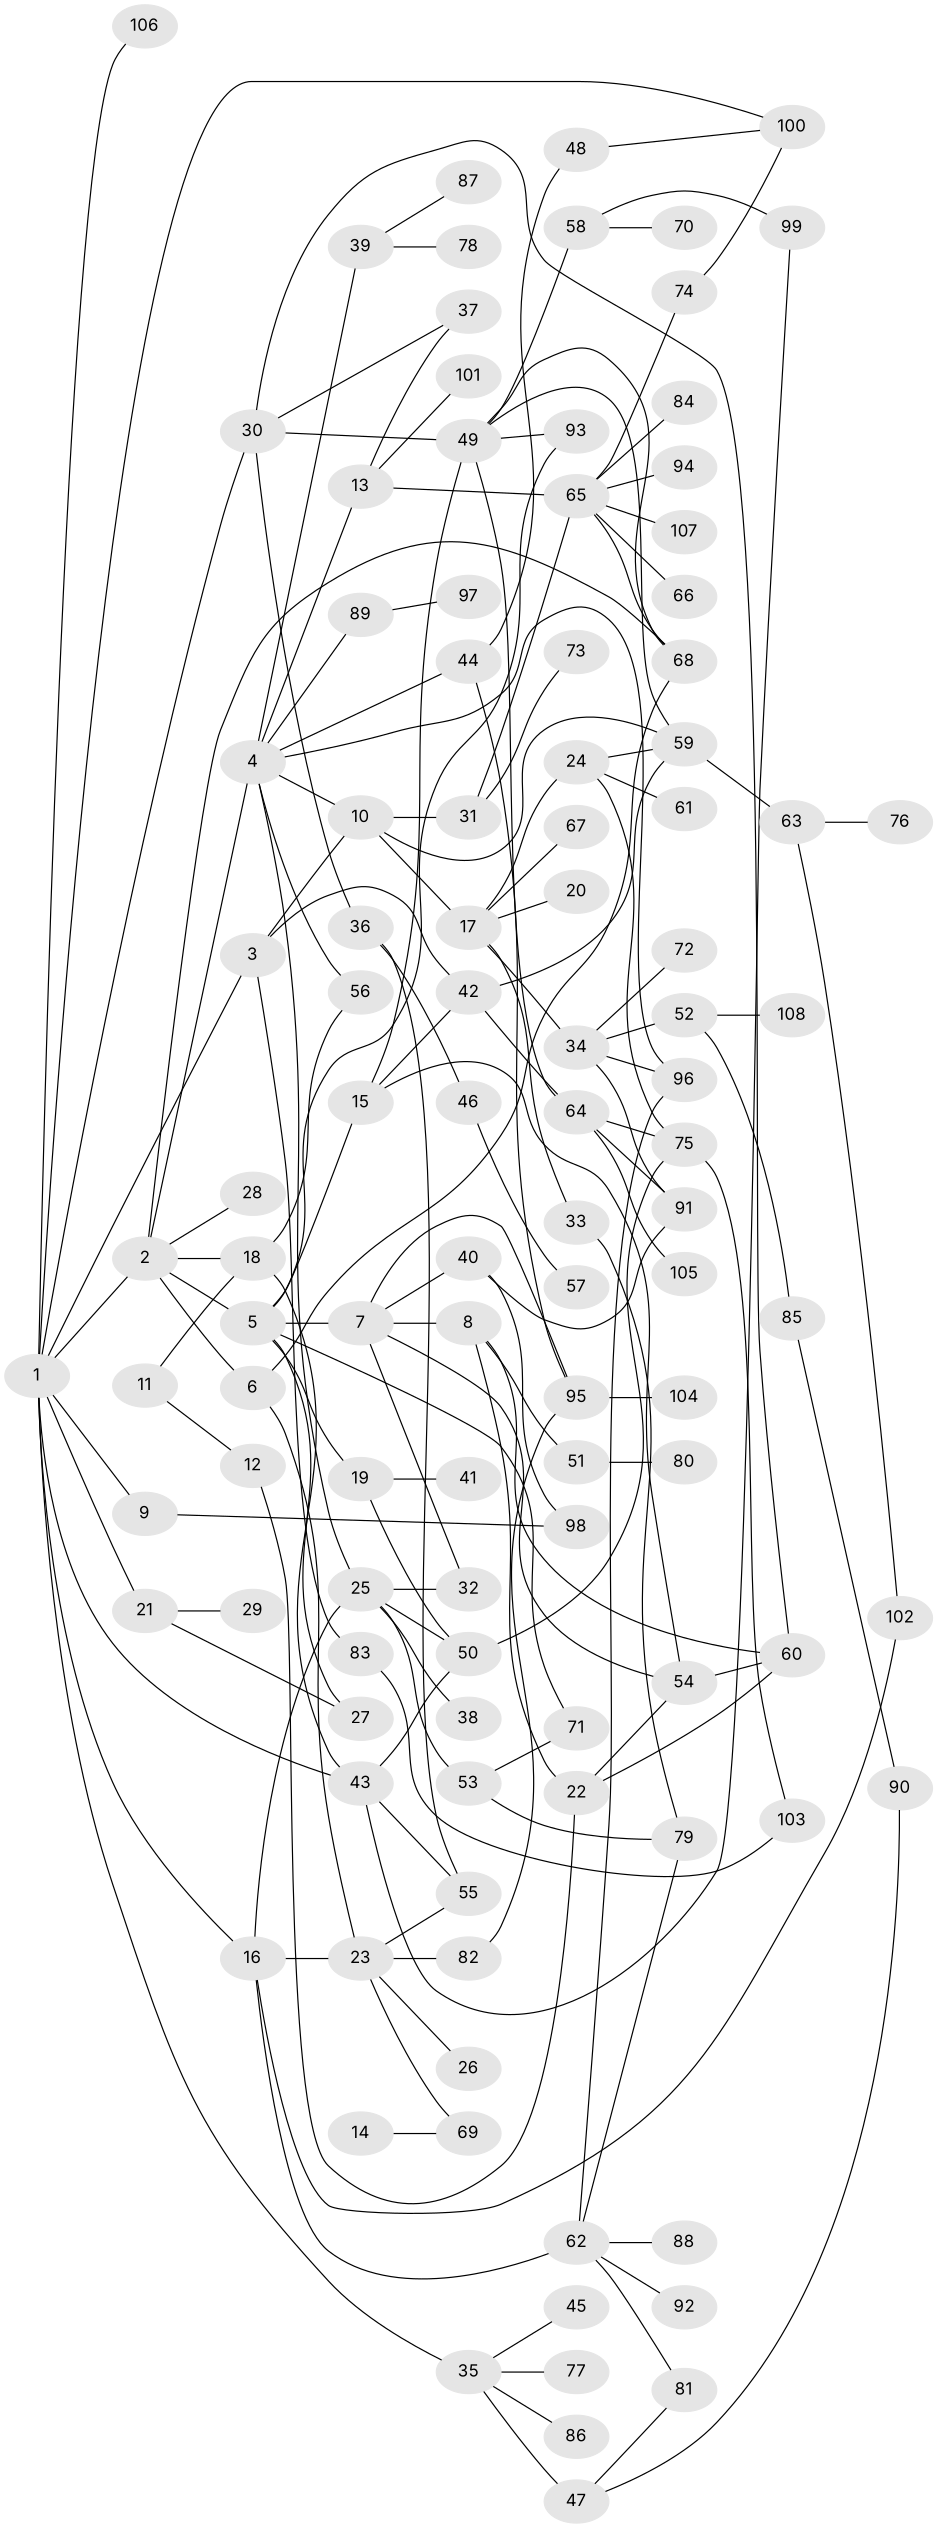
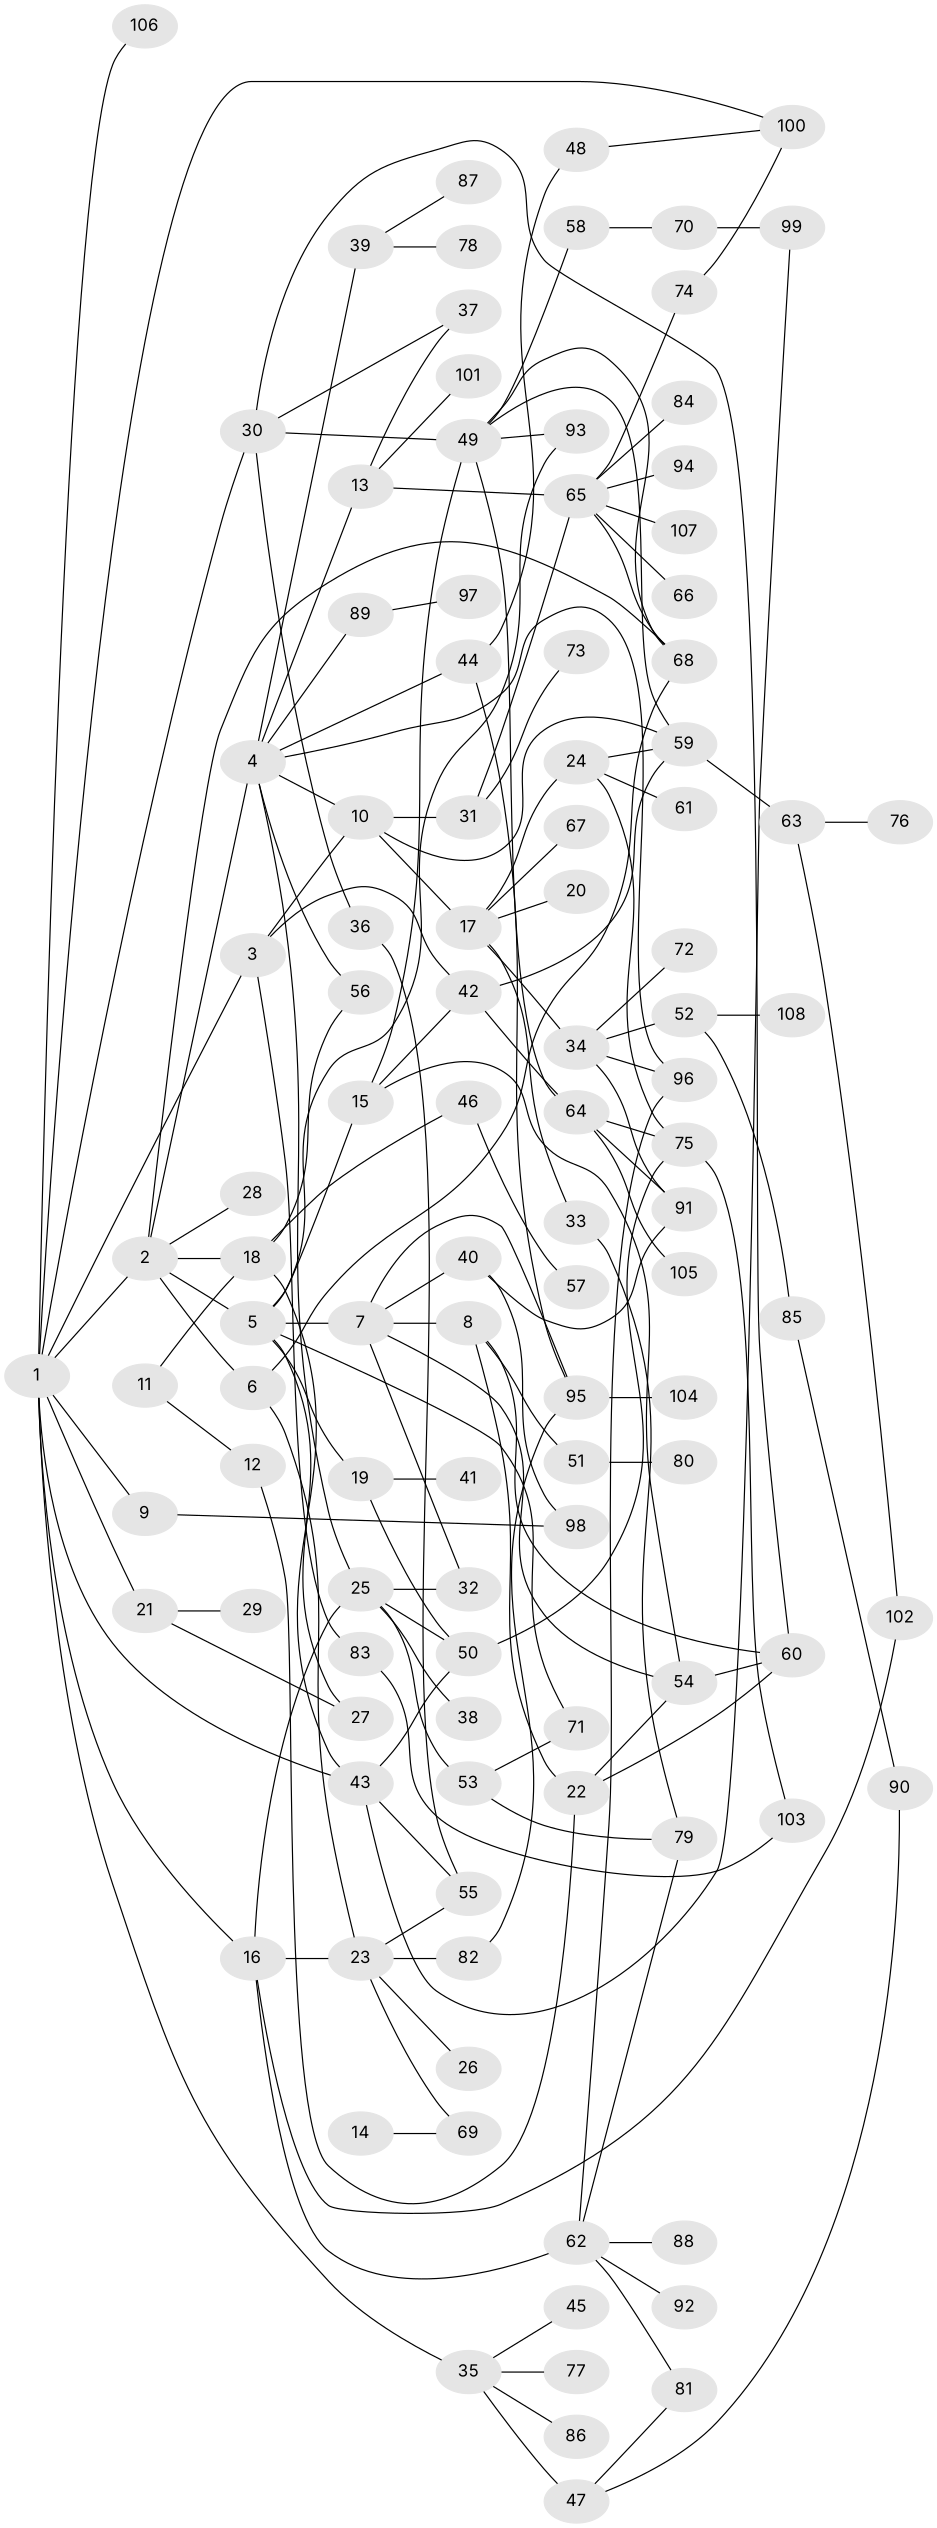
  graph {
    fontname=Inter
    rankdir=LR
    node [color=gray90 fontname=Inter style=filled]
    edge [fontname=Inter]
    1
    2
    3
    9
    16
    21
    30
    35
    43
    100
    106
    4
    5
    6
    18
    28
    68
    10
    42
    83
    98
    25
    23
    62
    102
    27
    29
    60
    37
    49
    36
    45
    47
    77
    86
    50
    55
    99
    13
    39
    44
    56
    89
    96
    7
    15
    19
    71
    93
    46
    17
    31
    59
    64
    103
    65
    101
    32
    38
    53
    78
    87
    95
    48
    97
    8
    40
    54
    41
    14
    69
    26
    82
    22
    51
    91
    104
    80
    11
    12
    20
    24
    33
    34
    67
    73
    63
    66
    74
    84
    94
    107
    58
    79
    81
    88
    92
    61
    75
    52
    72
    57
    85
    108
    90
    105
    70
    76
    1 -- 2
    1 -- 3
    1 -- 9
    1 -- 16
    1 -- 21
    1 -- 30
    1 -- 35
    1 -- 43
    1 -- 100
    1 -- 106
    2 -- 4
    2 -- 5
    2 -- 6
    2 -- 18
    2 -- 28
    2 -- 68
    3 -- 10
    3 -- 42
    3 -- 83
    9 -- 98
    16 -- 25
    16 -- 23
    16 -- 62
    16 -- 102
    21 -- 27
    21 -- 29
    30 -- 60
    30 -- 37
    30 -- 49
    30 -- 36
    35 -- 45
    35 -- 47
    35 -- 77
    35 -- 86
    43 -- 50
    43 -- 55
    43 -- 99
    4 -- 10
    4 -- 25
    4 -- 13
    4 -- 39
    4 -- 44
    4 -- 56
    4 -- 89
    4 -- 96
    5 -- 27
    5 -- 7
    5 -- 15
    5 -- 19
    5 -- 71
    5 -- 93
    6 -- 68
    6 -- 23
    18 -- 43
    18 -- 56
-   36 -- 46
+   18 -- 46
    10 -- 17
    10 -- 31
    10 -- 59
    42 -- 59
    42 -- 64
    83 -- 103
    25 -- 50
    25 -- 32
    25 -- 38
    25 -- 53
    23 -- 55
    23 -- 69
    23 -- 26
    23 -- 82
    62 -- 96
    62 -- 79
    62 -- 81
    62 -- 88
    62 -- 92
    49 -- 68
    49 -- 93
    49 -- 59
    49 -- 64
    49 -- 58
    36 -- 55
    47 -- 81
    47 -- 90
    50 -- 75
    13 -- 37
    13 -- 65
    13 -- 101
    39 -- 78
    39 -- 87
    44 -- 95
    44 -- 48
    89 -- 97
    7 -- 32
    7 -- 95
    7 -- 8
    7 -- 40
    7 -- 54
    15 -- 42
    15 -- 49
    15 -- 54
    19 -- 50
    19 -- 41
    46 -- 57
    17 -- 20
    17 -- 24
    17 -- 33
    17 -- 34
    17 -- 67
    31 -- 65
    31 -- 73
    59 -- 63
    64 -- 91
    64 -- 75
    64 -- 105
    65 -- 68
    65 -- 66
    65 -- 74
    65 -- 84
    65 -- 94
    65 -- 107
    53 -- 71
    53 -- 79
    95 -- 104
    48 -- 100
    8 -- 60
    8 -- 22
    8 -- 51
    40 -- 98
    40 -- 91
    54 -- 60
    14 -- 69
    82 -- 95
    22 -- 60
    22 -- 54
    51 -- 80
    11 -- 18
    11 -- 12
    12 -- 22
    24 -- 59
    24 -- 61
    24 -- 75
    33 -- 79
    34 -- 96
    34 -- 91
    34 -- 52
    34 -- 72
    63 -- 102
    63 -- 76
    74 -- 100
    58 -- 70
    75 -- 103
    52 -- 85
    52 -- 108
    85 -- 90
-   58 -- 99
+   70 -- 99
  }
